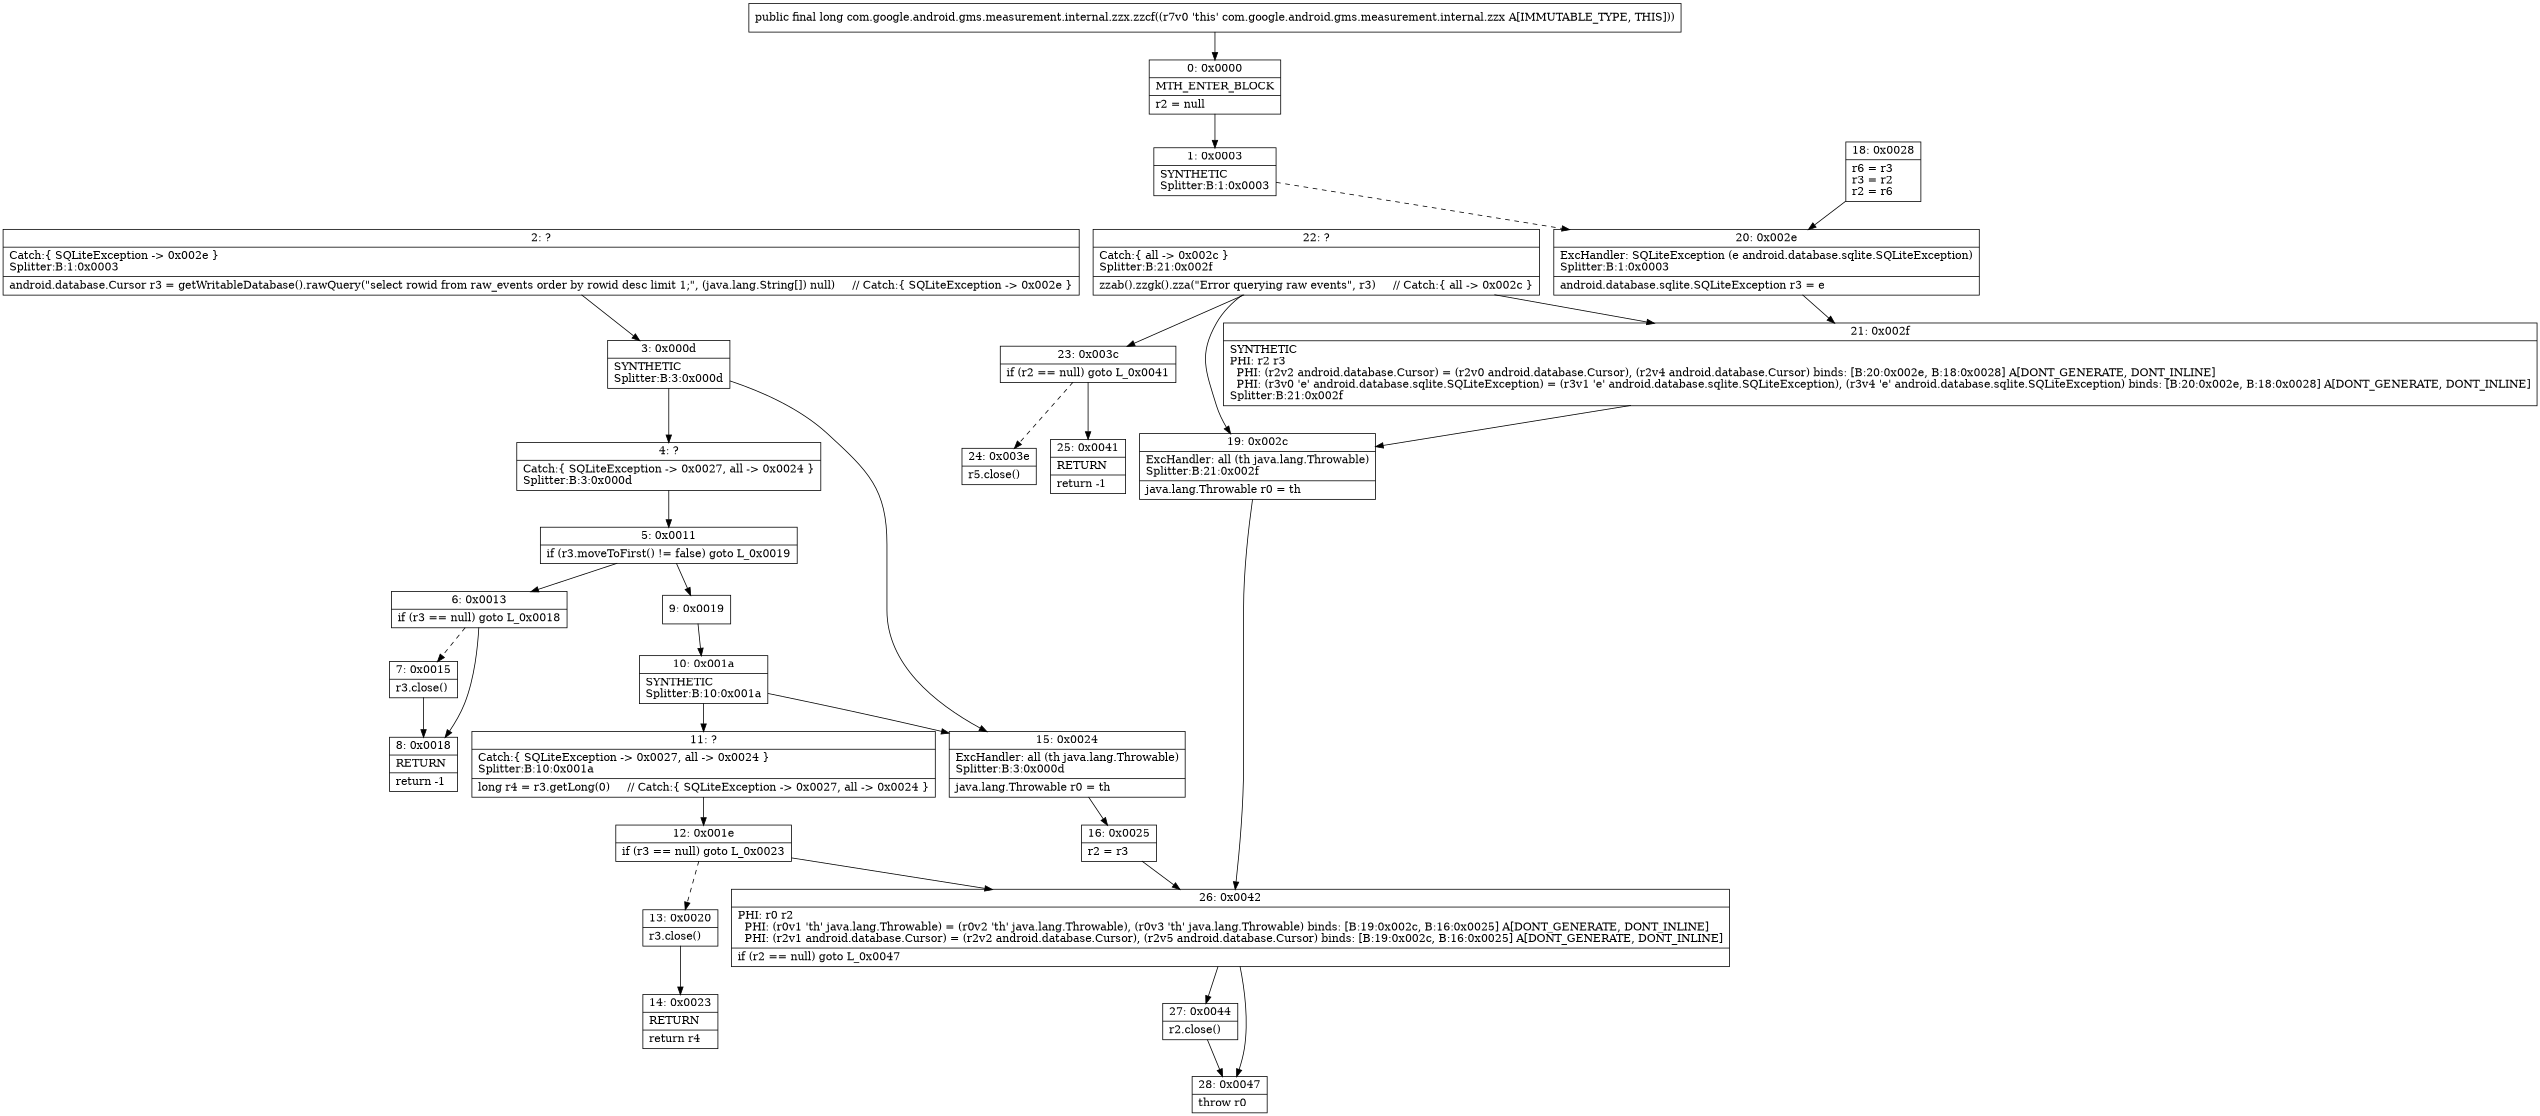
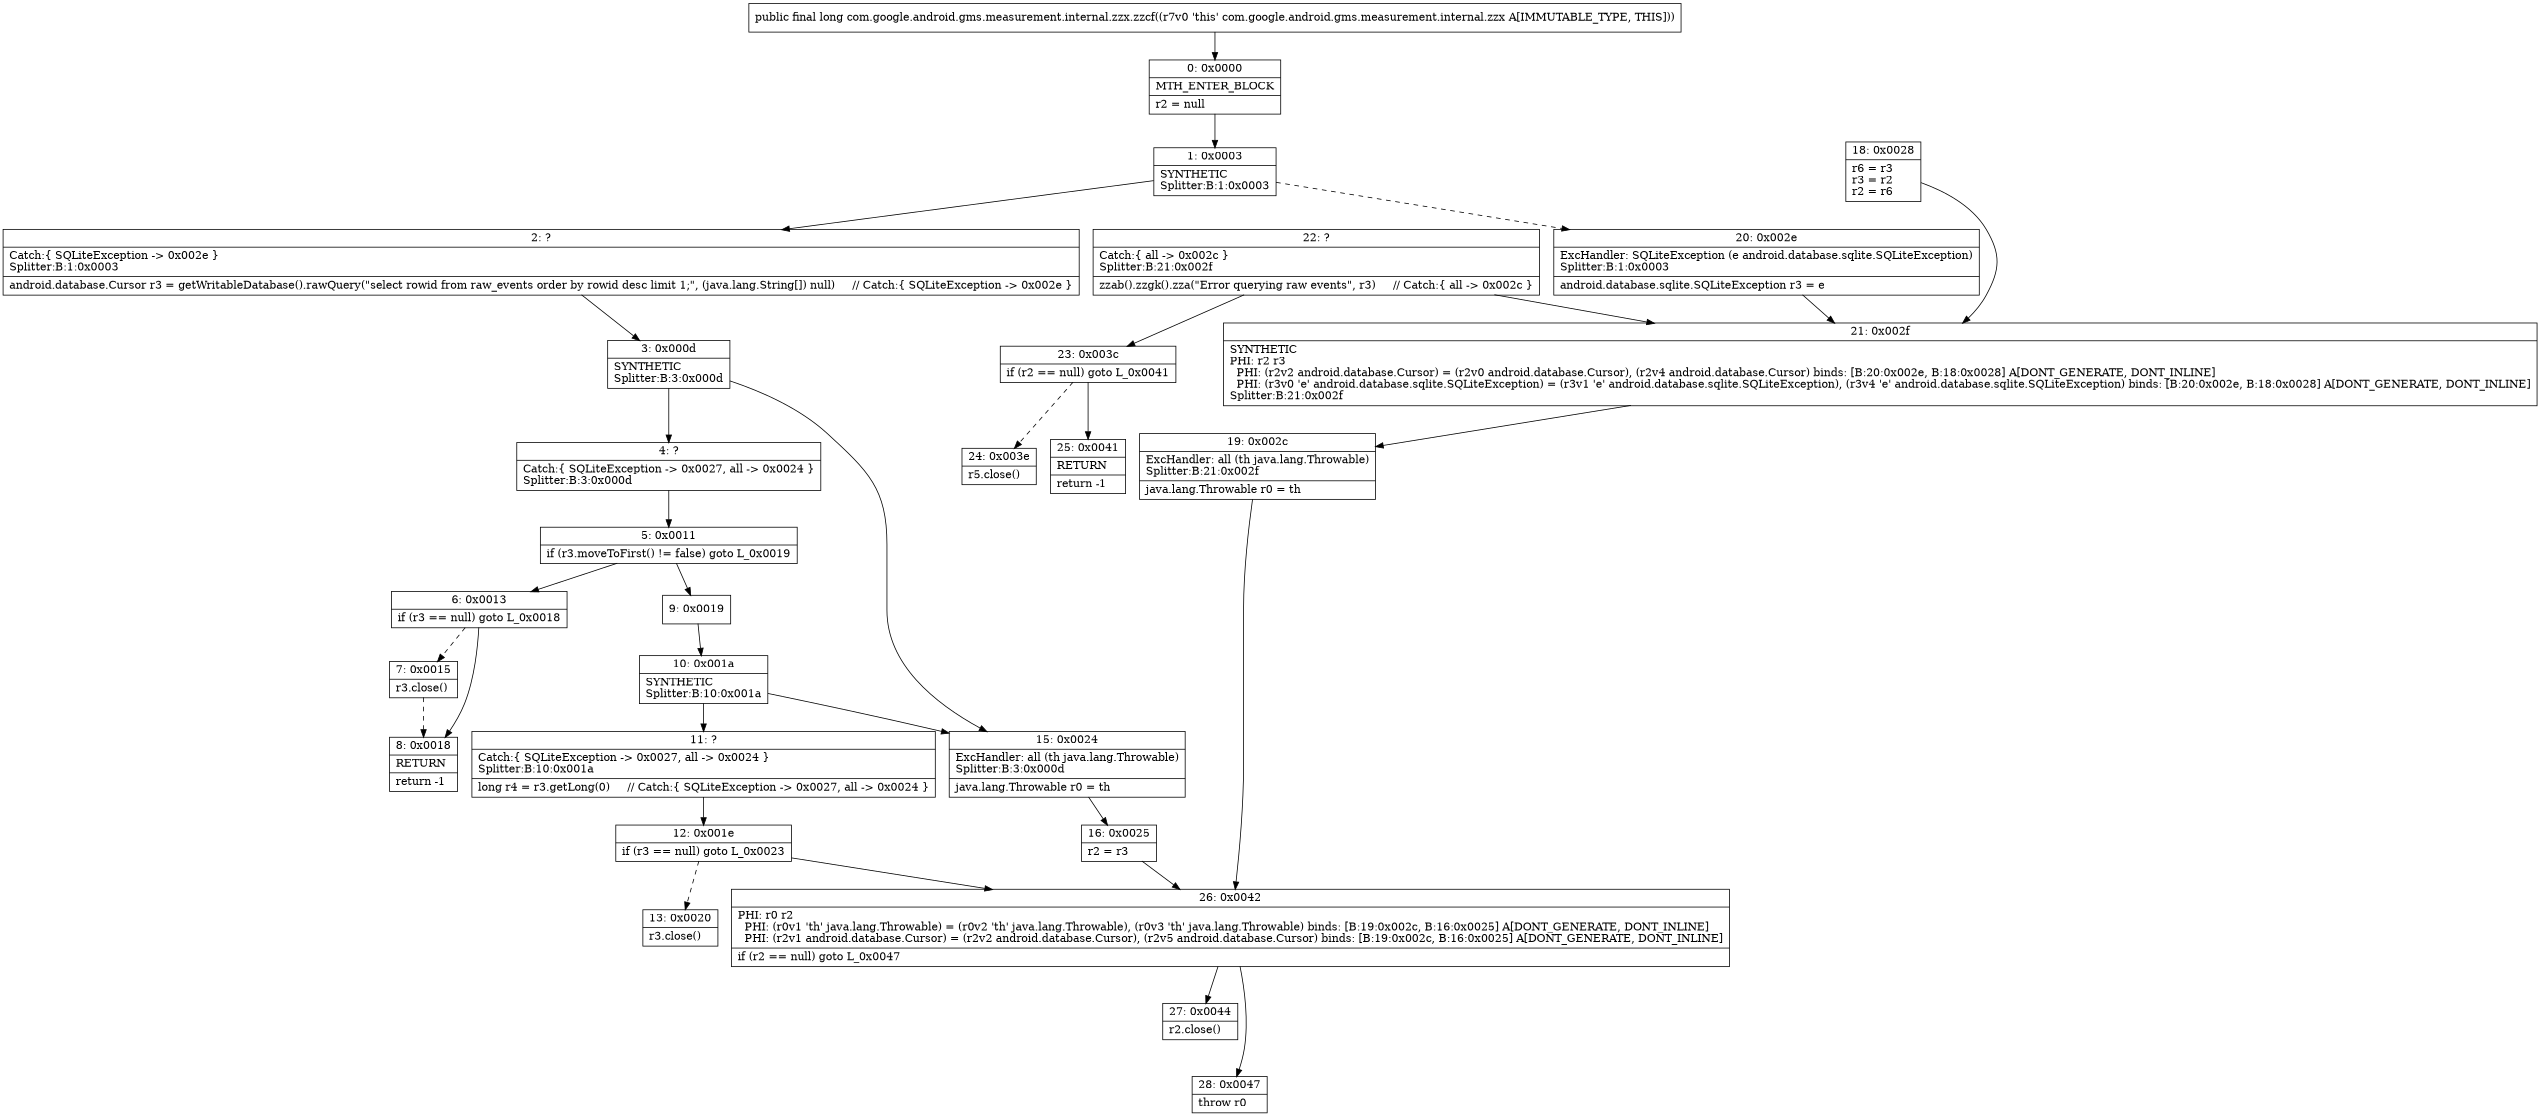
  digraph {
    node [shape=record]
    n1 [label="{0\:\ 0x0000|MTH_ENTER_BLOCK\l|r2 = null\l}"]
    n2 [label="{1\:\ 0x0003|SYNTHETIC\lSplitter:B:1:0x0003\l}"]
    n3 [label="{2\:\ ?|Catch:\{ SQLiteException \-\> 0x002e \}\lSplitter:B:1:0x0003\l|android.database.Cursor r3 = getWritableDatabase().rawQuery(\"select rowid from raw_events order by rowid desc limit 1;\", (java.lang.String[]) null)     \/\/ Catch:\{ SQLiteException \-\> 0x002e \}\l}"]
    n4 [label="{20\:\ 0x002e|ExcHandler: SQLiteException (e android.database.sqlite.SQLiteException)\lSplitter:B:1:0x0003\l|android.database.sqlite.SQLiteException r3 = e\l}"]
    n5 [label="{3\:\ 0x000d|SYNTHETIC\lSplitter:B:3:0x000d\l}"]
    n6 [label="{21\:\ 0x002f|SYNTHETIC\lPHI: r2 r3 \l  PHI: (r2v2 android.database.Cursor) = (r2v0 android.database.Cursor), (r2v4 android.database.Cursor) binds: [B:20:0x002e, B:18:0x0028] A[DONT_GENERATE, DONT_INLINE]\l  PHI: (r3v0 'e' android.database.sqlite.SQLiteException) = (r3v1 'e' android.database.sqlite.SQLiteException), (r3v4 'e' android.database.sqlite.SQLiteException) binds: [B:20:0x002e, B:18:0x0028] A[DONT_GENERATE, DONT_INLINE]\lSplitter:B:21:0x002f\l}"]
    n7 [label="{4\:\ ?|Catch:\{ SQLiteException \-\> 0x0027, all \-\> 0x0024 \}\lSplitter:B:3:0x000d\l}"]
    n8 [label="{15\:\ 0x0024|ExcHandler: all (th java.lang.Throwable)\lSplitter:B:3:0x000d\l|java.lang.Throwable r0 = th\l}"]
    n9 [label="{5\:\ 0x0011|if (r3.moveToFirst() != false) goto L_0x0019\l}"]
    n10 [label="{16\:\ 0x0025|r2 = r3\l}"]
    n11 [label="{6\:\ 0x0013|if (r3 == null) goto L_0x0018\l}"]
    n12 [label="{9\:\ 0x0019}"]
    n13 [label="{7\:\ 0x0015|r3.close()\l}"]
    n14 [label="{8\:\ 0x0018|RETURN\l|return \-1\l}"]
    n15 [label="{10\:\ 0x001a|SYNTHETIC\lSplitter:B:10:0x001a\l}"]
    n16 [label="{11\:\ ?|Catch:\{ SQLiteException \-\> 0x0027, all \-\> 0x0024 \}\lSplitter:B:10:0x001a\l|long r4 = r3.getLong(0)     \/\/ Catch:\{ SQLiteException \-\> 0x0027, all \-\> 0x0024 \}\l}"]
    n17 [label="{12\:\ 0x001e|if (r3 == null) goto L_0x0023\l}"]
    n18 [label="{13\:\ 0x0020|r3.close()\l}"]
    n19 [label="{26\:\ 0x0042|PHI: r0 r2 \l  PHI: (r0v1 'th' java.lang.Throwable) = (r0v2 'th' java.lang.Throwable), (r0v3 'th' java.lang.Throwable) binds: [B:19:0x002c, B:16:0x0025] A[DONT_GENERATE, DONT_INLINE]\l  PHI: (r2v1 android.database.Cursor) = (r2v2 android.database.Cursor), (r2v5 android.database.Cursor) binds: [B:19:0x002c, B:16:0x0025] A[DONT_GENERATE, DONT_INLINE]\l|if (r2 == null) goto L_0x0047\l}"]
-   n20 [label="{14\:\ 0x0023|RETURN\l|return r4\l}"]
    n21 [label="{27\:\ 0x0044|r2.close()\l}"]
    n22 [label="{28\:\ 0x0047|throw r0\l}"]
    n23 [label="{18\:\ 0x0028|r6 = r3\lr3 = r2\lr2 = r6\l}"]
    n24 [label="{19\:\ 0x002c|ExcHandler: all (th java.lang.Throwable)\lSplitter:B:21:0x002f\l|java.lang.Throwable r0 = th\l}"]
    n25 [label="{22\:\ ?|Catch:\{ all \-\> 0x002c \}\lSplitter:B:21:0x002f\l|zzab().zzgk().zza(\"Error querying raw events\", r3)     \/\/ Catch:\{ all \-\> 0x002c \}\l}"]
    n26 [label="{23\:\ 0x003c|if (r2 == null) goto L_0x0041\l}"]
    n27 [label="{24\:\ 0x003e|r5.close()\l}"]
    n28 [label="{25\:\ 0x0041|RETURN\l|return \-1\l}"]
    n29 [label="{public final long com.google.android.gms.measurement.internal.zzx.zzcf((r7v0 'this' com.google.android.gms.measurement.internal.zzx A[IMMUTABLE_TYPE, THIS])) }"]
    n1 -> n2
+   n2 -> n3
    n2 -> n4 [style=dashed]
    n3 -> n5
    n4 -> n6
    n5 -> n7
    n5 -> n8
    n6 -> n24
    n7 -> n9
    n8 -> n10
    n9 -> n11 [style=solid]
    n9 -> n12
    n10 -> n19
    n11 -> n13 [style=dashed]
    n11 -> n14
    n12 -> n15
-   n13 -> n14
+   n13 -> n14 [style=dashed]
    n15 -> n8
    n15 -> n16
    n16 -> n17
    n17 -> n18 [style=dashed]
    n17 -> n19
-   n18 -> n20
    n19 -> n21 [style=solid]
    n19 -> n22
-   n21 -> n22
-   n23 -> n4
+   n23 -> n6
    n24 -> n19
    n25 -> n6
-   n25 -> n24
    n25 -> n26
    n26 -> n27 [style=dashed]
    n26 -> n28
    n29 -> n1
  }
